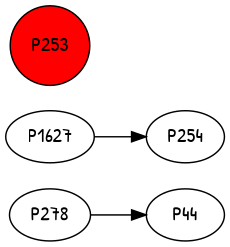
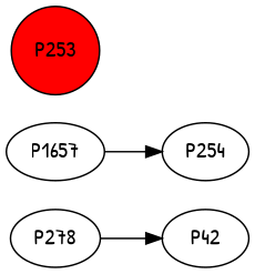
  digraph {
    fontname="Patrick Hand"
    rankdir=LR
    node [fontname="Patrick Hand"]
    edge [fontname="Patrick Hand"]
    P278
-   P44
-   P1657 [label=P1627]
+   P44 [label=P42]
+   P1657
    P254
    P253 [fillcolor=red shape=circle style=filled]
    P278 -> P44
    P1657 -> P254
  }
